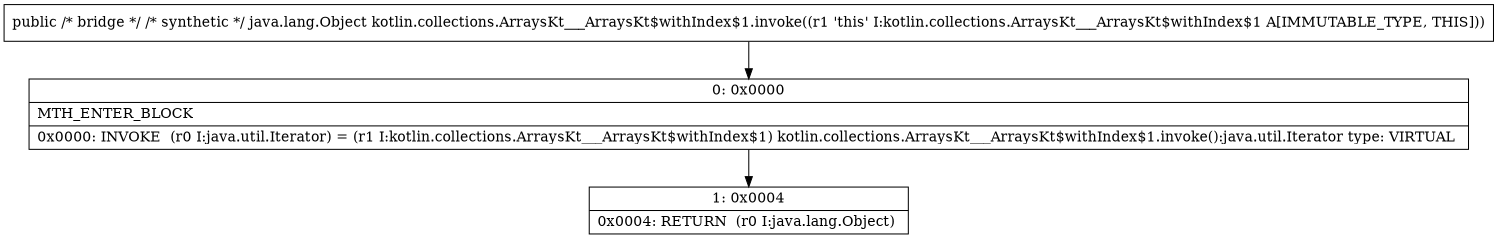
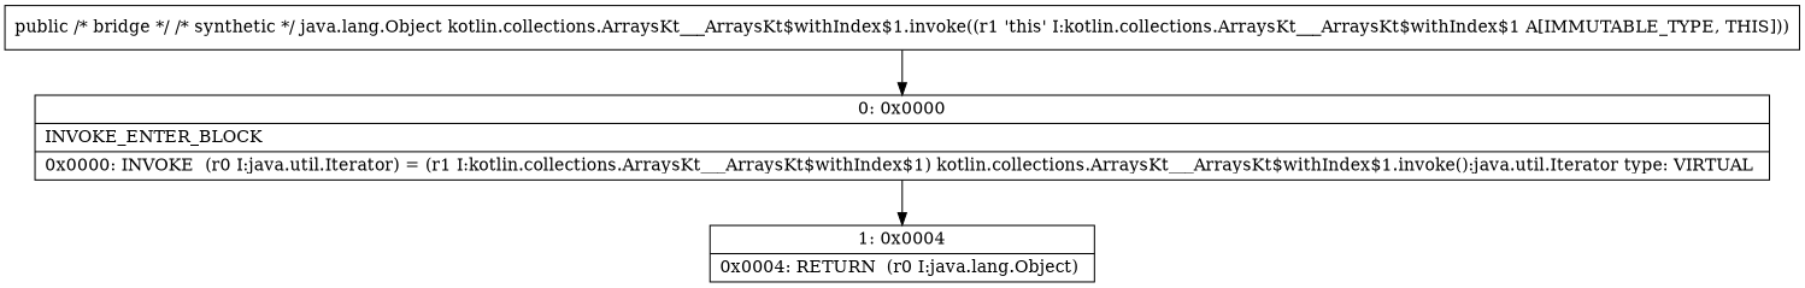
  digraph {
    node [shape=record]
-   n1 [label="{0\:\ 0x0000|MTH_ENTER_BLOCK\l|0x0000: INVOKE  (r0 I:java.util.Iterator) = (r1 I:kotlin.collections.ArraysKt___ArraysKt$withIndex$1) kotlin.collections.ArraysKt___ArraysKt$withIndex$1.invoke():java.util.Iterator type: VIRTUAL \l}"]
+   n1 [label="{0\:\ 0x0000|INVOKE_ENTER_BLOCK\l|0x0000: INVOKE  (r0 I:java.util.Iterator) = (r1 I:kotlin.collections.ArraysKt___ArraysKt$withIndex$1) kotlin.collections.ArraysKt___ArraysKt$withIndex$1.invoke():java.util.Iterator type: VIRTUAL \l}"]
    n2 [label="{1\:\ 0x0004|0x0004: RETURN  (r0 I:java.lang.Object) \l}"]
    n3 [label="{public \/* bridge *\/ \/* synthetic *\/ java.lang.Object kotlin.collections.ArraysKt___ArraysKt$withIndex$1.invoke((r1 'this' I:kotlin.collections.ArraysKt___ArraysKt$withIndex$1 A[IMMUTABLE_TYPE, THIS])) }"]
    n1 -> n2
    n3 -> n1
  }
